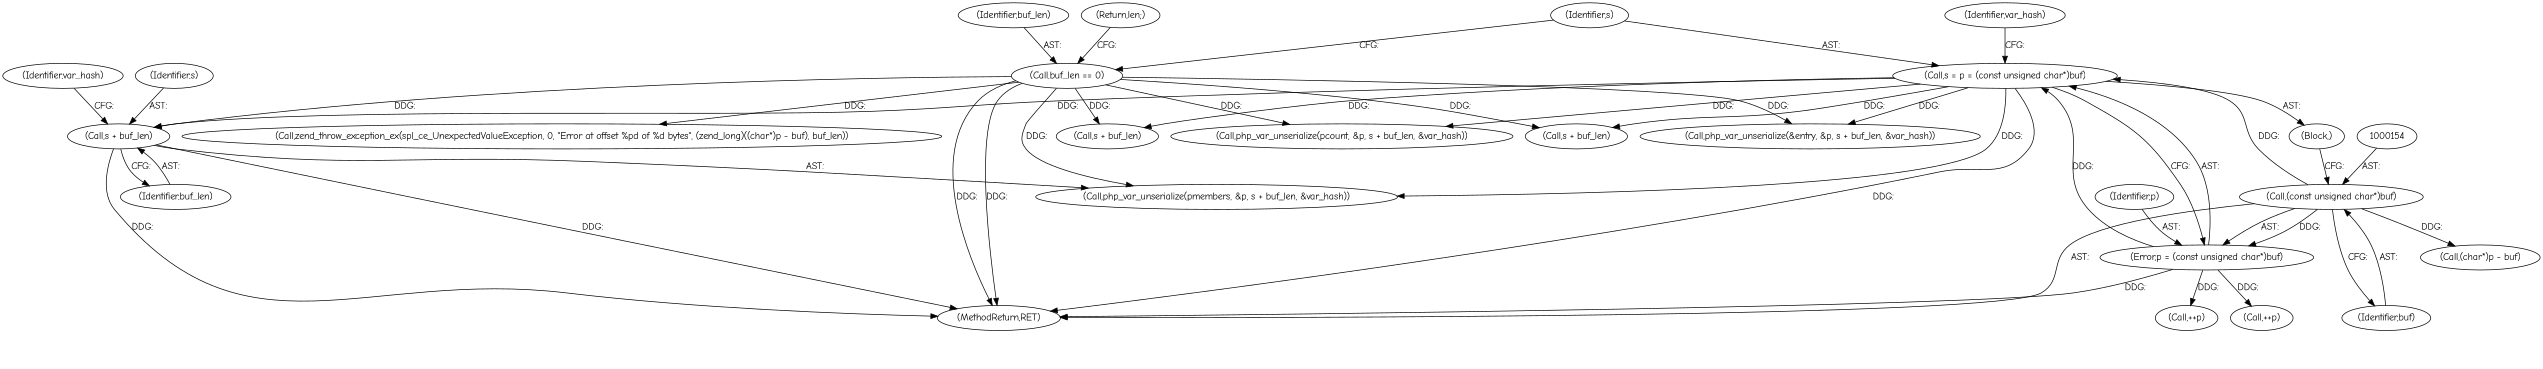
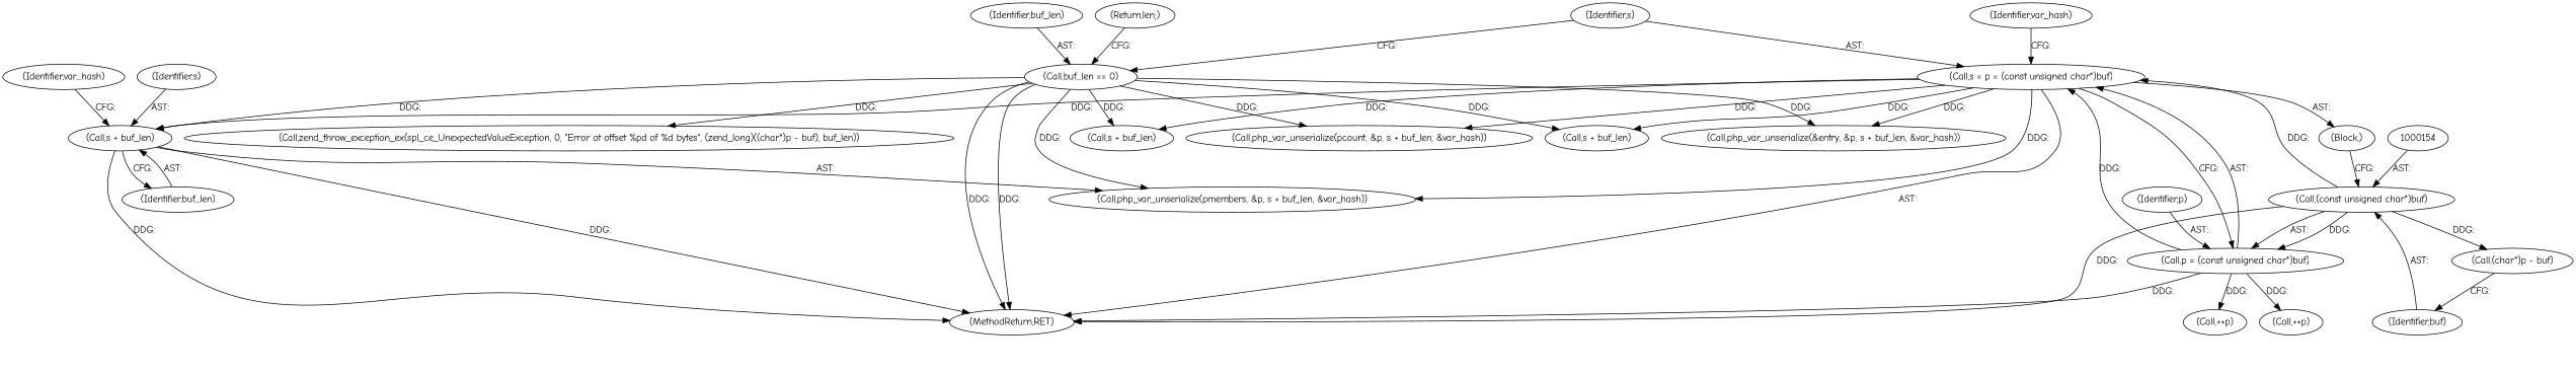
  digraph {
    fontname="Comic Neue"
    node [fontname="Comic Neue"]
    edge [fontname="Comic Neue"]
    n1 [label="(Call,s + buf_len)"]
    n2 [label="(Call,php_var_unserialize(pmembers, &p, s + buf_len, &var_hash))"]
    n3 [label="(Identifier,buf_len)"]
    n4 [label="(MethodReturn,RET)"]
    n5 [label="(Call,s = p = (const unsigned char*)buf)"]
-   n6 [label="(Error,p = (const unsigned char*)buf)"]
+   n6 [label="(Call,p = (const unsigned char*)buf)"]
    n7 [label="(Block,)"]
    n8 [label="(Call,php_var_unserialize(&entry, &p, s + buf_len, &var_hash))"]
    n9 [label="(Call,s + buf_len)"]
    n10 [label="(Call,php_var_unserialize(pcount, &p, s + buf_len, &var_hash))"]
    n11 [label="(Call,s + buf_len)"]
    n12 [label="(Call,++p)"]
    n13 [label="(Call,++p)"]
    n14 [label="(Call,(const unsigned char*)buf)"]
    n15 [label="(Identifier,buf)"]
    n16 [label="(Call,(char*)p - buf)"]
    n17 [label="(Call,buf_len == 0)"]
    n18 [label="(Call,zend_throw_exception_ex(spl_ce_UnexpectedValueException, 0, \"Error at offset %pd of %d bytes\", (zend_long)((char*)p - buf), buf_len))"]
    n19 [label="(Identifier,s)"]
    n20 [label="(Identifier,var_hash)"]
    n21 [label="(Identifier,var_hash)"]
    n22 [label="(Identifier,s)"]
    n23 [label="(Identifier,buf_len)"]
    n24 [label="(Identifier,p)"]
    n25 [label="(Return,len;)"]
    1000154
    n1 -> n2 [label="AST: "]
    n1 -> n3 [label="CFG: "]
    n1 -> n4 [label="DDG: "]
    n1 -> n4 [label="DDG: "]
    n3 -> n1 [label="AST: "]
    n5 -> n1 [label="DDG: "]
    n5 -> n2 [label="DDG: "]
-   n5 -> n4 [label="DDG: "]
+   n5 -> n4 [label="AST: "]
    n5 -> n6 [label="CFG: "]
    n5 -> n7 [label="AST: "]
    n5 -> n8 [label="DDG: "]
    n5 -> n9 [label="DDG: "]
    n5 -> n10 [label="DDG: "]
    n5 -> n11 [label="DDG: "]
    n6 -> n4 [label="DDG: "]
    n6 -> n5 [label="AST: "]
    n6 -> n5 [label="DDG: "]
    n6 -> n12 [label="DDG: "]
    n6 -> n13 [label="DDG: "]
    n7 -> n14 [label="CFG: "]
-   n14 -> n4 [label="AST: "]
+   n14 -> n4 [label="DDG: "]
    n14 -> n5 [label="DDG: "]
    n14 -> n6 [label="AST: "]
    n14 -> n6 [label="DDG: "]
-   n14 -> n15 [label="CFG: "]
+   n16 -> n15 [label="CFG: "]
    n14 -> n16 [label="DDG: "]
    n15 -> n14 [label="AST: "]
    n17 -> n1 [label="DDG: "]
    n17 -> n2 [label="DDG: "]
    n17 -> n4 [label="DDG: "]
    n17 -> n4 [label="DDG: "]
    n17 -> n8 [label="DDG: "]
    n17 -> n9 [label="DDG: "]
    n17 -> n10 [label="DDG: "]
    n17 -> n11 [label="DDG: "]
    n17 -> n18 [label="DDG: "]
    n19 -> n1 [label="AST: "]
    n20 -> n5 [label="CFG: "]
    n21 -> n1 [label="CFG: "]
    n22 -> n5 [label="AST: "]
    n22 -> n17 [label="CFG: "]
    n23 -> n17 [label="AST: "]
    n24 -> n6 [label="AST: "]
    n25 -> n17 [label="CFG: "]
    1000154 -> n14 [label="AST: "]
  }
